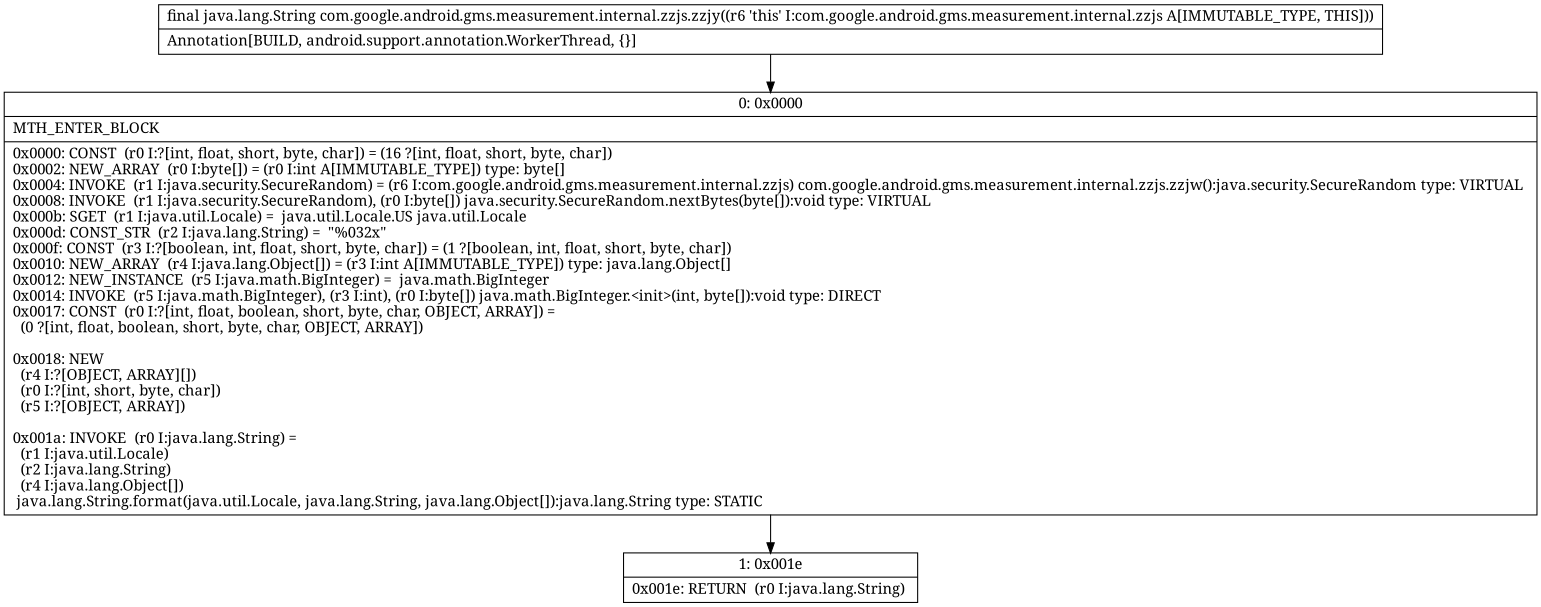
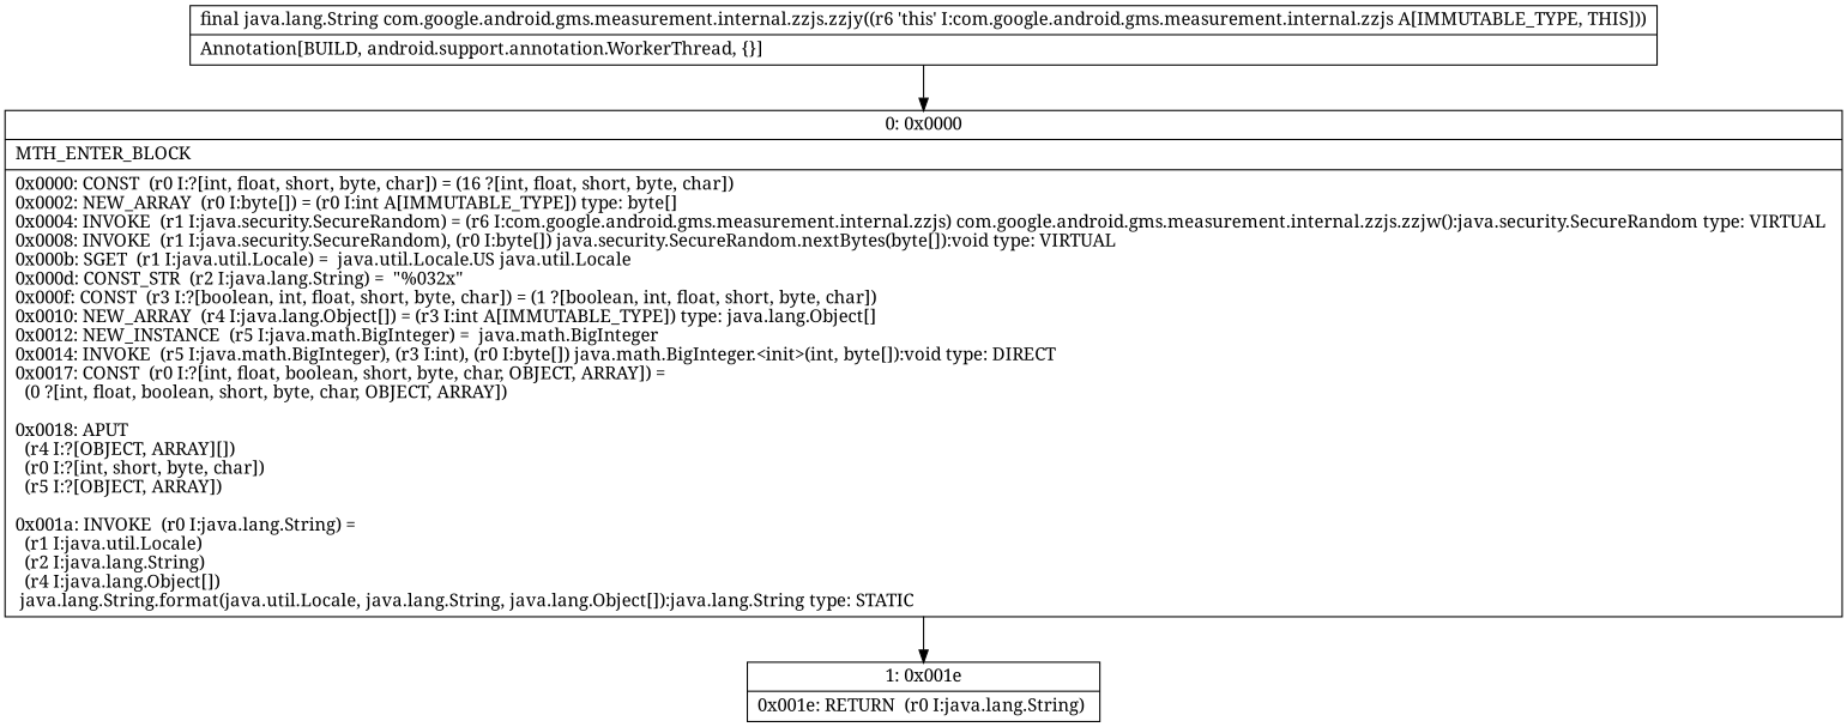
  digraph {
    fontname="Noto Serif"
    node [shape=record fontname="Noto Serif"]
    edge [fontname="Noto Serif"]
-   n1 [label="{0\:\ 0x0000|MTH_ENTER_BLOCK\l|0x0000: CONST  (r0 I:?[int, float, short, byte, char]) = (16 ?[int, float, short, byte, char]) \l0x0002: NEW_ARRAY  (r0 I:byte[]) = (r0 I:int A[IMMUTABLE_TYPE]) type: byte[] \l0x0004: INVOKE  (r1 I:java.security.SecureRandom) = (r6 I:com.google.android.gms.measurement.internal.zzjs) com.google.android.gms.measurement.internal.zzjs.zzjw():java.security.SecureRandom type: VIRTUAL \l0x0008: INVOKE  (r1 I:java.security.SecureRandom), (r0 I:byte[]) java.security.SecureRandom.nextBytes(byte[]):void type: VIRTUAL \l0x000b: SGET  (r1 I:java.util.Locale) =  java.util.Locale.US java.util.Locale \l0x000d: CONST_STR  (r2 I:java.lang.String) =  \"%032x\" \l0x000f: CONST  (r3 I:?[boolean, int, float, short, byte, char]) = (1 ?[boolean, int, float, short, byte, char]) \l0x0010: NEW_ARRAY  (r4 I:java.lang.Object[]) = (r3 I:int A[IMMUTABLE_TYPE]) type: java.lang.Object[] \l0x0012: NEW_INSTANCE  (r5 I:java.math.BigInteger) =  java.math.BigInteger \l0x0014: INVOKE  (r5 I:java.math.BigInteger), (r3 I:int), (r0 I:byte[]) java.math.BigInteger.\<init\>(int, byte[]):void type: DIRECT \l0x0017: CONST  (r0 I:?[int, float, boolean, short, byte, char, OBJECT, ARRAY]) = \l  (0 ?[int, float, boolean, short, byte, char, OBJECT, ARRAY])\l \l0x0018: NEW  \l  (r4 I:?[OBJECT, ARRAY][])\l  (r0 I:?[int, short, byte, char])\l  (r5 I:?[OBJECT, ARRAY])\l \l0x001a: INVOKE  (r0 I:java.lang.String) = \l  (r1 I:java.util.Locale)\l  (r2 I:java.lang.String)\l  (r4 I:java.lang.Object[])\l java.lang.String.format(java.util.Locale, java.lang.String, java.lang.Object[]):java.lang.String type: STATIC \l}"]
+   n1 [label="{0\:\ 0x0000|MTH_ENTER_BLOCK\l|0x0000: CONST  (r0 I:?[int, float, short, byte, char]) = (16 ?[int, float, short, byte, char]) \l0x0002: NEW_ARRAY  (r0 I:byte[]) = (r0 I:int A[IMMUTABLE_TYPE]) type: byte[] \l0x0004: INVOKE  (r1 I:java.security.SecureRandom) = (r6 I:com.google.android.gms.measurement.internal.zzjs) com.google.android.gms.measurement.internal.zzjs.zzjw():java.security.SecureRandom type: VIRTUAL \l0x0008: INVOKE  (r1 I:java.security.SecureRandom), (r0 I:byte[]) java.security.SecureRandom.nextBytes(byte[]):void type: VIRTUAL \l0x000b: SGET  (r1 I:java.util.Locale) =  java.util.Locale.US java.util.Locale \l0x000d: CONST_STR  (r2 I:java.lang.String) =  \"%032x\" \l0x000f: CONST  (r3 I:?[boolean, int, float, short, byte, char]) = (1 ?[boolean, int, float, short, byte, char]) \l0x0010: NEW_ARRAY  (r4 I:java.lang.Object[]) = (r3 I:int A[IMMUTABLE_TYPE]) type: java.lang.Object[] \l0x0012: NEW_INSTANCE  (r5 I:java.math.BigInteger) =  java.math.BigInteger \l0x0014: INVOKE  (r5 I:java.math.BigInteger), (r3 I:int), (r0 I:byte[]) java.math.BigInteger.\<init\>(int, byte[]):void type: DIRECT \l0x0017: CONST  (r0 I:?[int, float, boolean, short, byte, char, OBJECT, ARRAY]) = \l  (0 ?[int, float, boolean, short, byte, char, OBJECT, ARRAY])\l \l0x0018: APUT  \l  (r4 I:?[OBJECT, ARRAY][])\l  (r0 I:?[int, short, byte, char])\l  (r5 I:?[OBJECT, ARRAY])\l \l0x001a: INVOKE  (r0 I:java.lang.String) = \l  (r1 I:java.util.Locale)\l  (r2 I:java.lang.String)\l  (r4 I:java.lang.Object[])\l java.lang.String.format(java.util.Locale, java.lang.String, java.lang.Object[]):java.lang.String type: STATIC \l}"]
    n2 [label="{1\:\ 0x001e|0x001e: RETURN  (r0 I:java.lang.String) \l}"]
    n3 [label="{final java.lang.String com.google.android.gms.measurement.internal.zzjs.zzjy((r6 'this' I:com.google.android.gms.measurement.internal.zzjs A[IMMUTABLE_TYPE, THIS]))  | Annotation[BUILD, android.support.annotation.WorkerThread, \{\}]\l}"]
    n1 -> n2
    n3 -> n1
  }
